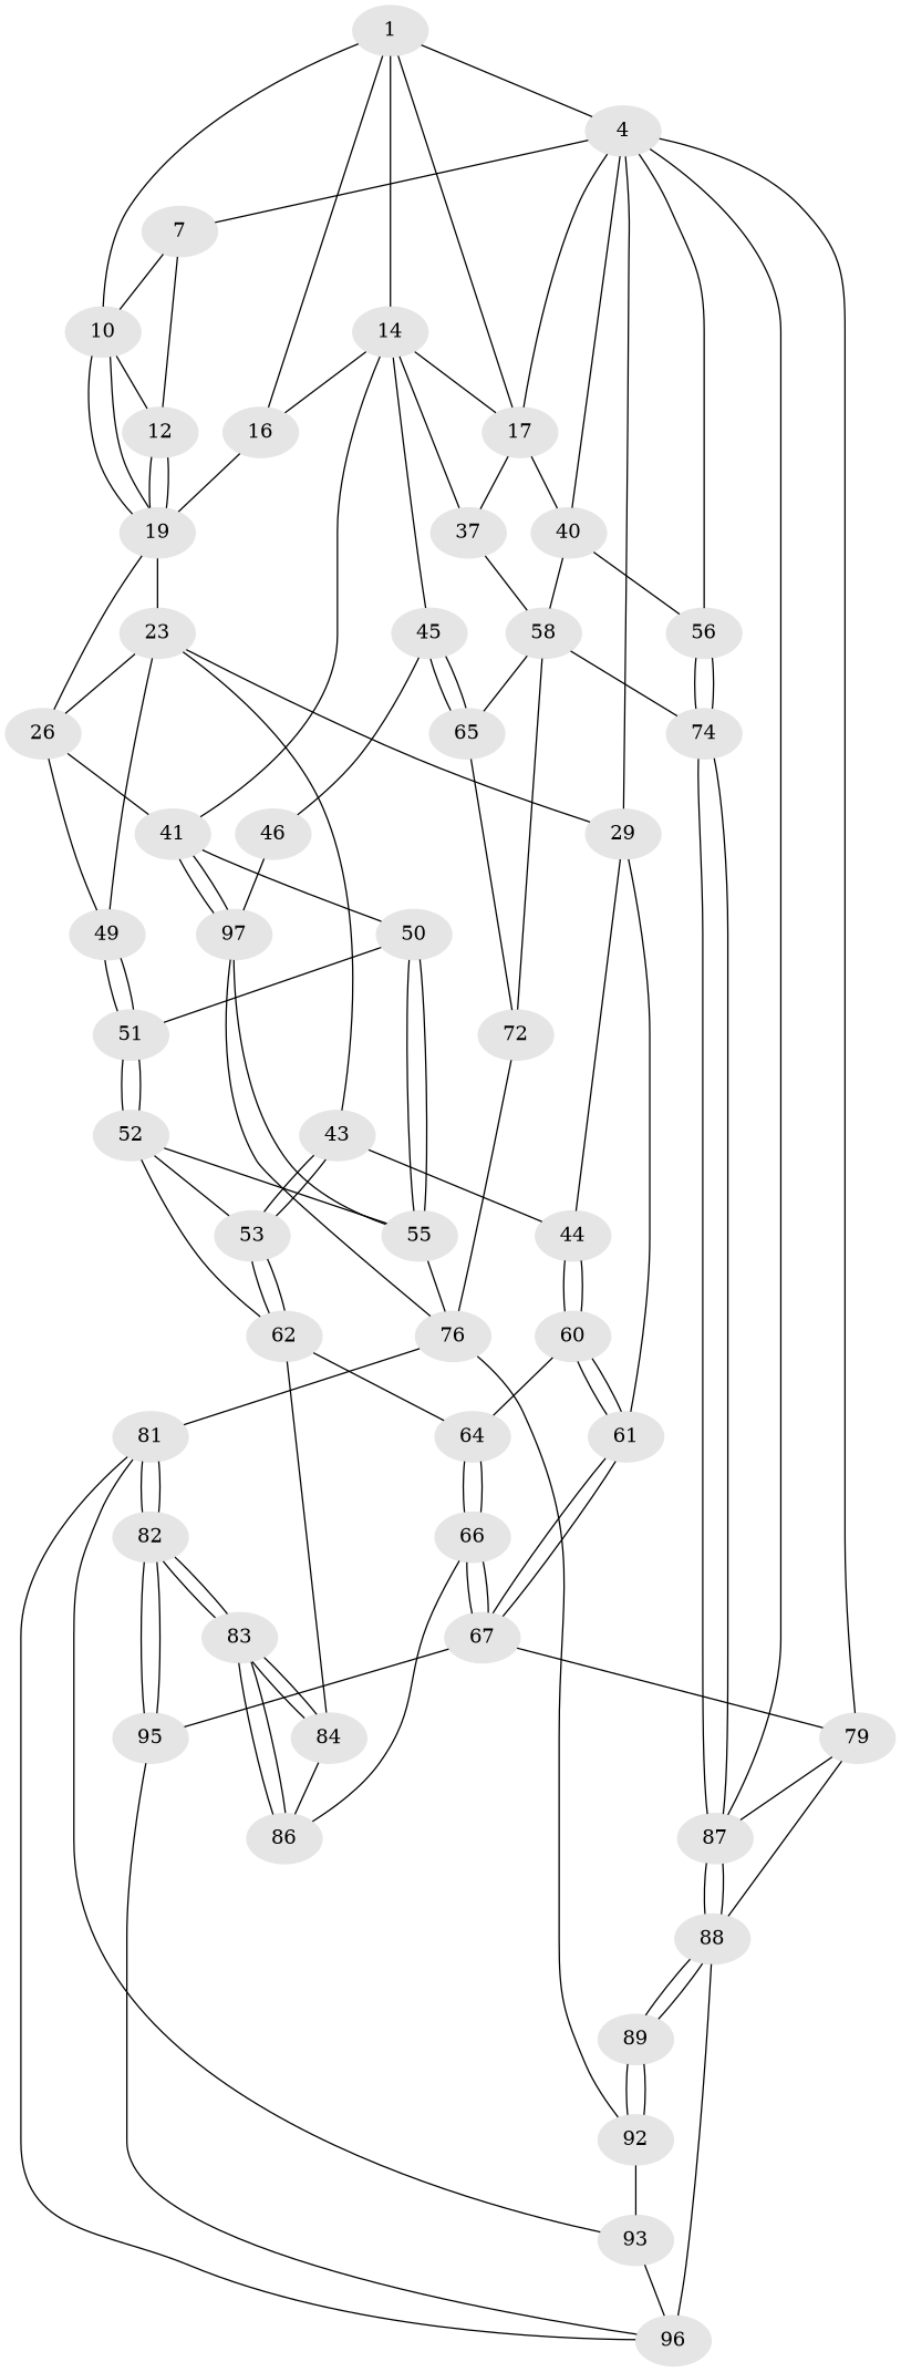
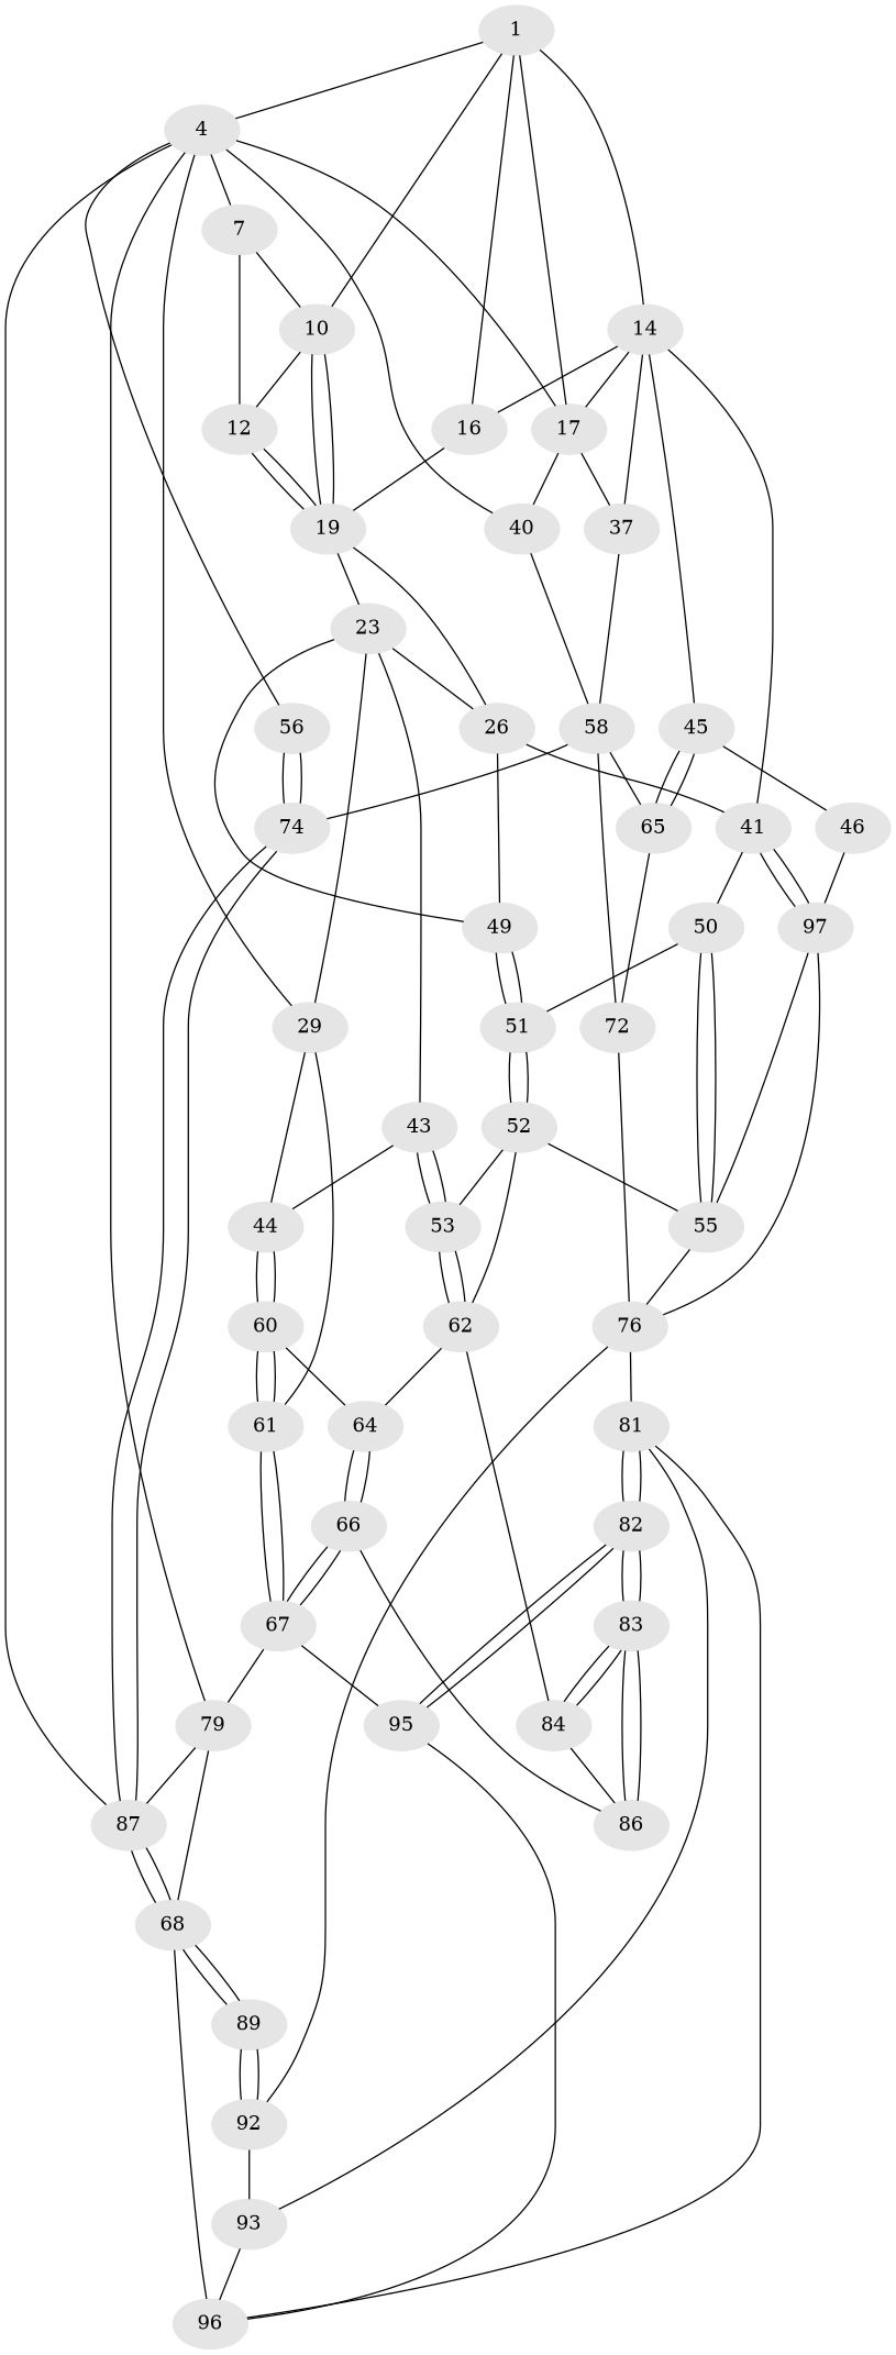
  graph {
    node [color=gray90 style=filled]
    1 [super="+2+9"]
    4 [super="+5"]
    10 [super="+11"]
    14 [super="+15+18"]
    16
    17 [super="+34"]
    7 [super="+13+8"]
    29 [super="+30"]
    40 [super="+48"]
    56
    79
    87
    12
    19 [super="+22"]
    n15 [label=41 super="+32"]
    37
    45
    44
    61
    58 [super="+71+59"]
    74
-   88 [super="+102"]
+   88 [super="+102" label=68]
    23 [super="+24+28"]
    26 [super="+27+33"]
    n25 [label=97 super="+54"]
    50
    46
    65
    43
    49
    53
    51
    60
    67 [super="+78"]
    55 [super="+68"]
    76 [super="+77+91"]
    72 [super="+73+90"]
    62 [super="+70+63"]
    64
    81 [super="+94"]
    92
    52 [super="+69"]
    84 [super="+85"]
    66
    95
    86
    96 [super="+97+100"]
    89
    82
    93
    83
    1 -- 4
    1 -- 10
    1 -- 14
    1 -- 16
    1 -- 17
    4 -- 17
    4 -- 7
    4 -- 29
    4 -- 40
    4 -- 56
    4 -- 79
    4 -- 87
    10 -- 12
    10 -- 19
    10 -- 19
    14 -- 16
    14 -- 17
    14 -- n15
    14 -- 37
    14 -- 45
    16 -- 19
    17 -- 40 [weight=2]
    17 -- 37
    7 -- 10
    7 -- 12
    29 -- 44
    29 -- 61
-   40 -- 56
    40 -- 58
    56 -- 74
    56 -- 74
    79 -- 87
    79 -- 88
    87 -- 88
    87 -- 88
    12 -- 19
    12 -- 19
    19 -- 23
    19 -- 26
    n15 -- n25
    n15 -- n25
    n15 -- 50
    37 -- 58
    45 -- 46
    45 -- 65
    45 -- 65
    44 -- 60
    44 -- 60
    61 -- 67
    61 -- 67
    58 -- 74
    58 -- 65
    58 -- 72
    74 -- 87
    74 -- 87
    88 -- 96 [weight=3]
    88 -- 89
    88 -- 89
    23 -- 29
    23 -- 26
    23 -- 43
    23 -- 49
    26 -- n15
    26 -- 49
    n25 -- 55
    n25 -- 76
    50 -- 51
    50 -- 55
    50 -- 55
    46 -- n25 [weight=2]
    65 -- 72
    43 -- 44
    43 -- 53
    43 -- 53
    49 -- 51
    49 -- 51
    53 -- 62
    53 -- 62
    51 -- 52
    51 -- 52
    60 -- 61
    60 -- 61
    60 -- 64
    67 -- 79
    67 -- 95
    55 -- 76
    76 -- 81
    76 -- 92
    72 -- 76 [weight=2]
    62 -- 64
    62 -- 84 [weight=2]
    64 -- 66
    64 -- 66
    81 -- 96
    81 -- 82
    81 -- 82
    81 -- 93
    92 -- 93
    52 -- 53
    52 -- 55
    52 -- 62
    84 -- 86
    66 -- 67
    66 -- 67
    66 -- 86
    95 -- 96
    89 -- 92
    89 -- 92
    82 -- 95
    82 -- 95
    82 -- 83
    82 -- 83
    93 -- 96
    83 -- 84
    83 -- 84
    83 -- 86
    83 -- 86
  }
